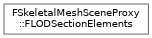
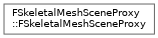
  digraph {
    rankdir=TB
-   n1 [color=grey40 fillcolor=white fontname=Helvetica fontsize=10 height=0.2 label="FSkeletalMeshSceneProxy\l::FLODSectionElements" shape=box style=filled width=0.4]
+   n1 [color=grey40 fillcolor=white fontname=Helvetica fontsize=10 height=0.2 label="FSkeletalMeshSceneProxy\l::FSkeletalMeshSceneProxy" shape=box style=filled width=0.4]
  }
